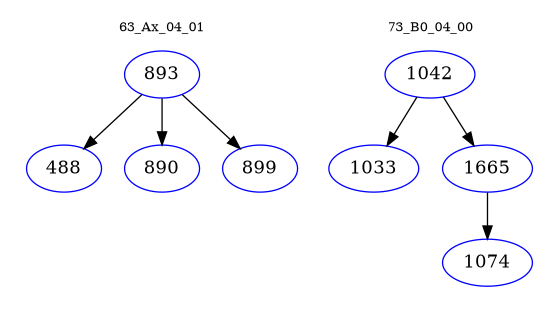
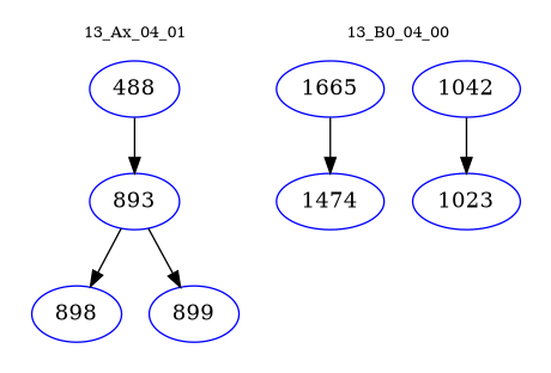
  digraph {
    node [color=blue]
    edge [color=black]
    n1 [label=488]
    n2 [label=893]
-   n3 [label=890]
+   n3 [label=898]
    n4 [label=899]
    n5 [label=1042]
-   n6 [label=1033]
+   n6 [label=1023]
    n7 [label=1665]
-   n8 [label=1074]
+   n8 [label=1474]
    subgraph cluster_1 {
      color=white
      fontsize=10
-     label="63_Ax_04_01"
+     label="13_Ax_04_01"
      n1
      n2
      n3
      n4
    }
    subgraph cluster_2 {
      color=white
      fontsize=10
-     label="73_B0_04_00"
+     label="13_B0_04_00"
      n5
      n6
      n7
      n8
    }
-   n2 -> n1
+   n1 -> n2
    n2 -> n3
    n2 -> n4
    n5 -> n6
-   n5 -> n7
    n7 -> n8
  }
